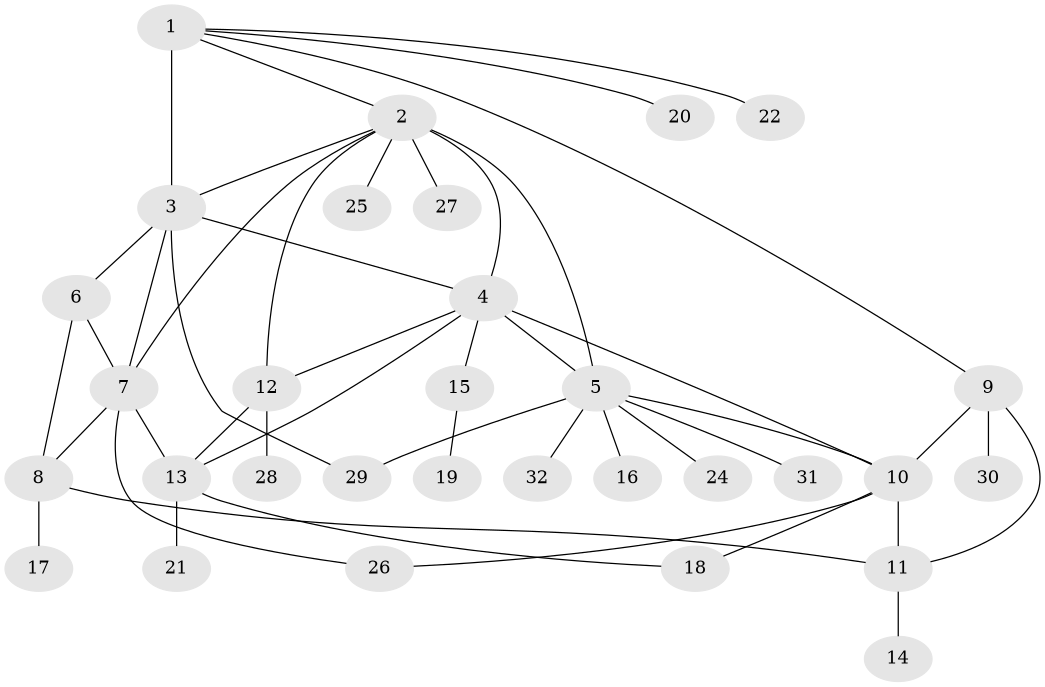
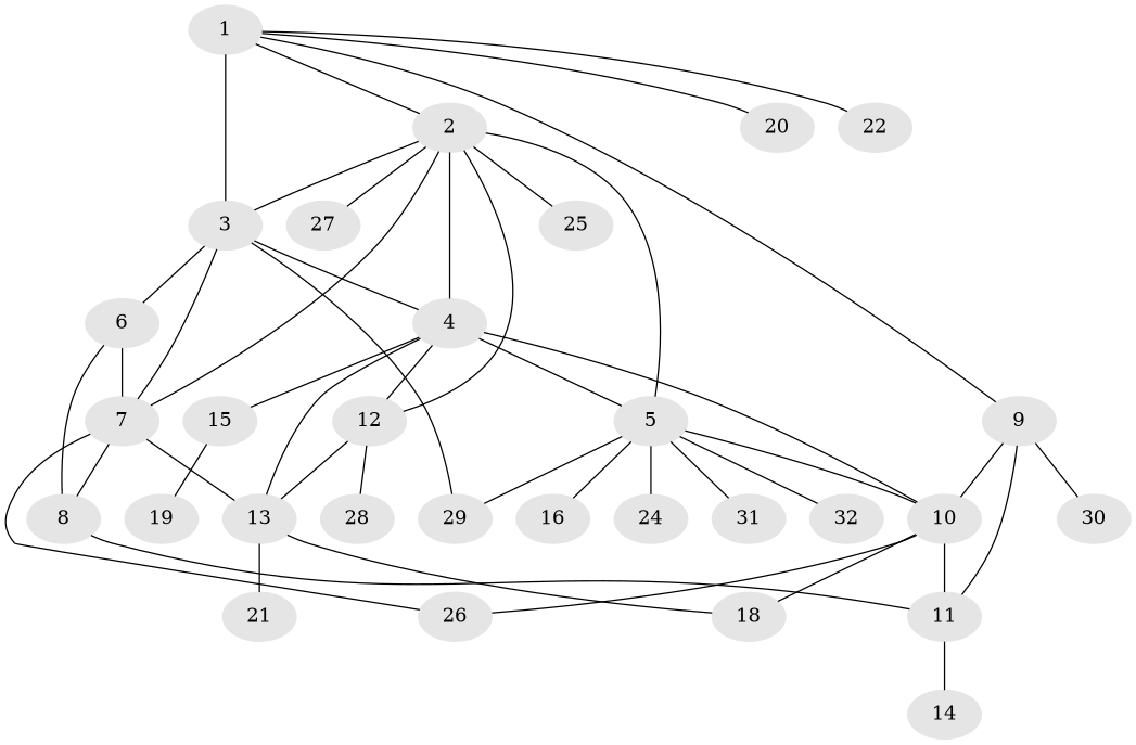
  graph {
    node [color=gray90 style=filled]
    edge [weight=1.0]
    1
    2
    3
    9
    20
    22
    4
    5
    7
    12
    25
    27
    6
    29
    10
    11
    30
    13
    15
    16
    24
    31
    32
    8
    26
    28
    18
    21
    19
-   17
    14
    1 -- 2
    1 -- 3 [weight=7.0]
    1 -- 9
    1 -- 20
    1 -- 22
    2 -- 3
    2 -- 4 [weight=3.0]
    2 -- 5
    2 -- 7
    2 -- 12
    2 -- 25
    2 -- 27
    3 -- 4 [weight=2.0]
    3 -- 7
    3 -- 6
    3 -- 29
    9 -- 10
    9 -- 11
    9 -- 30 [weight=2.0]
    4 -- 5
    4 -- 12
    4 -- 10
    4 -- 13
    4 -- 15
    5 -- 29
    5 -- 10
    5 -- 16
    5 -- 24
    5 -- 31
    5 -- 32
    7 -- 13 [weight=2.0]
    7 -- 8
    7 -- 26
    12 -- 13
    12 -- 28 [weight=2.0]
    6 -- 7
    6 -- 8
    10 -- 11
    10 -- 26
    10 -- 18
    11 -- 14 [weight=3.0]
    13 -- 18
    13 -- 21
    15 -- 19
    8 -- 11
-   8 -- 17
  }
